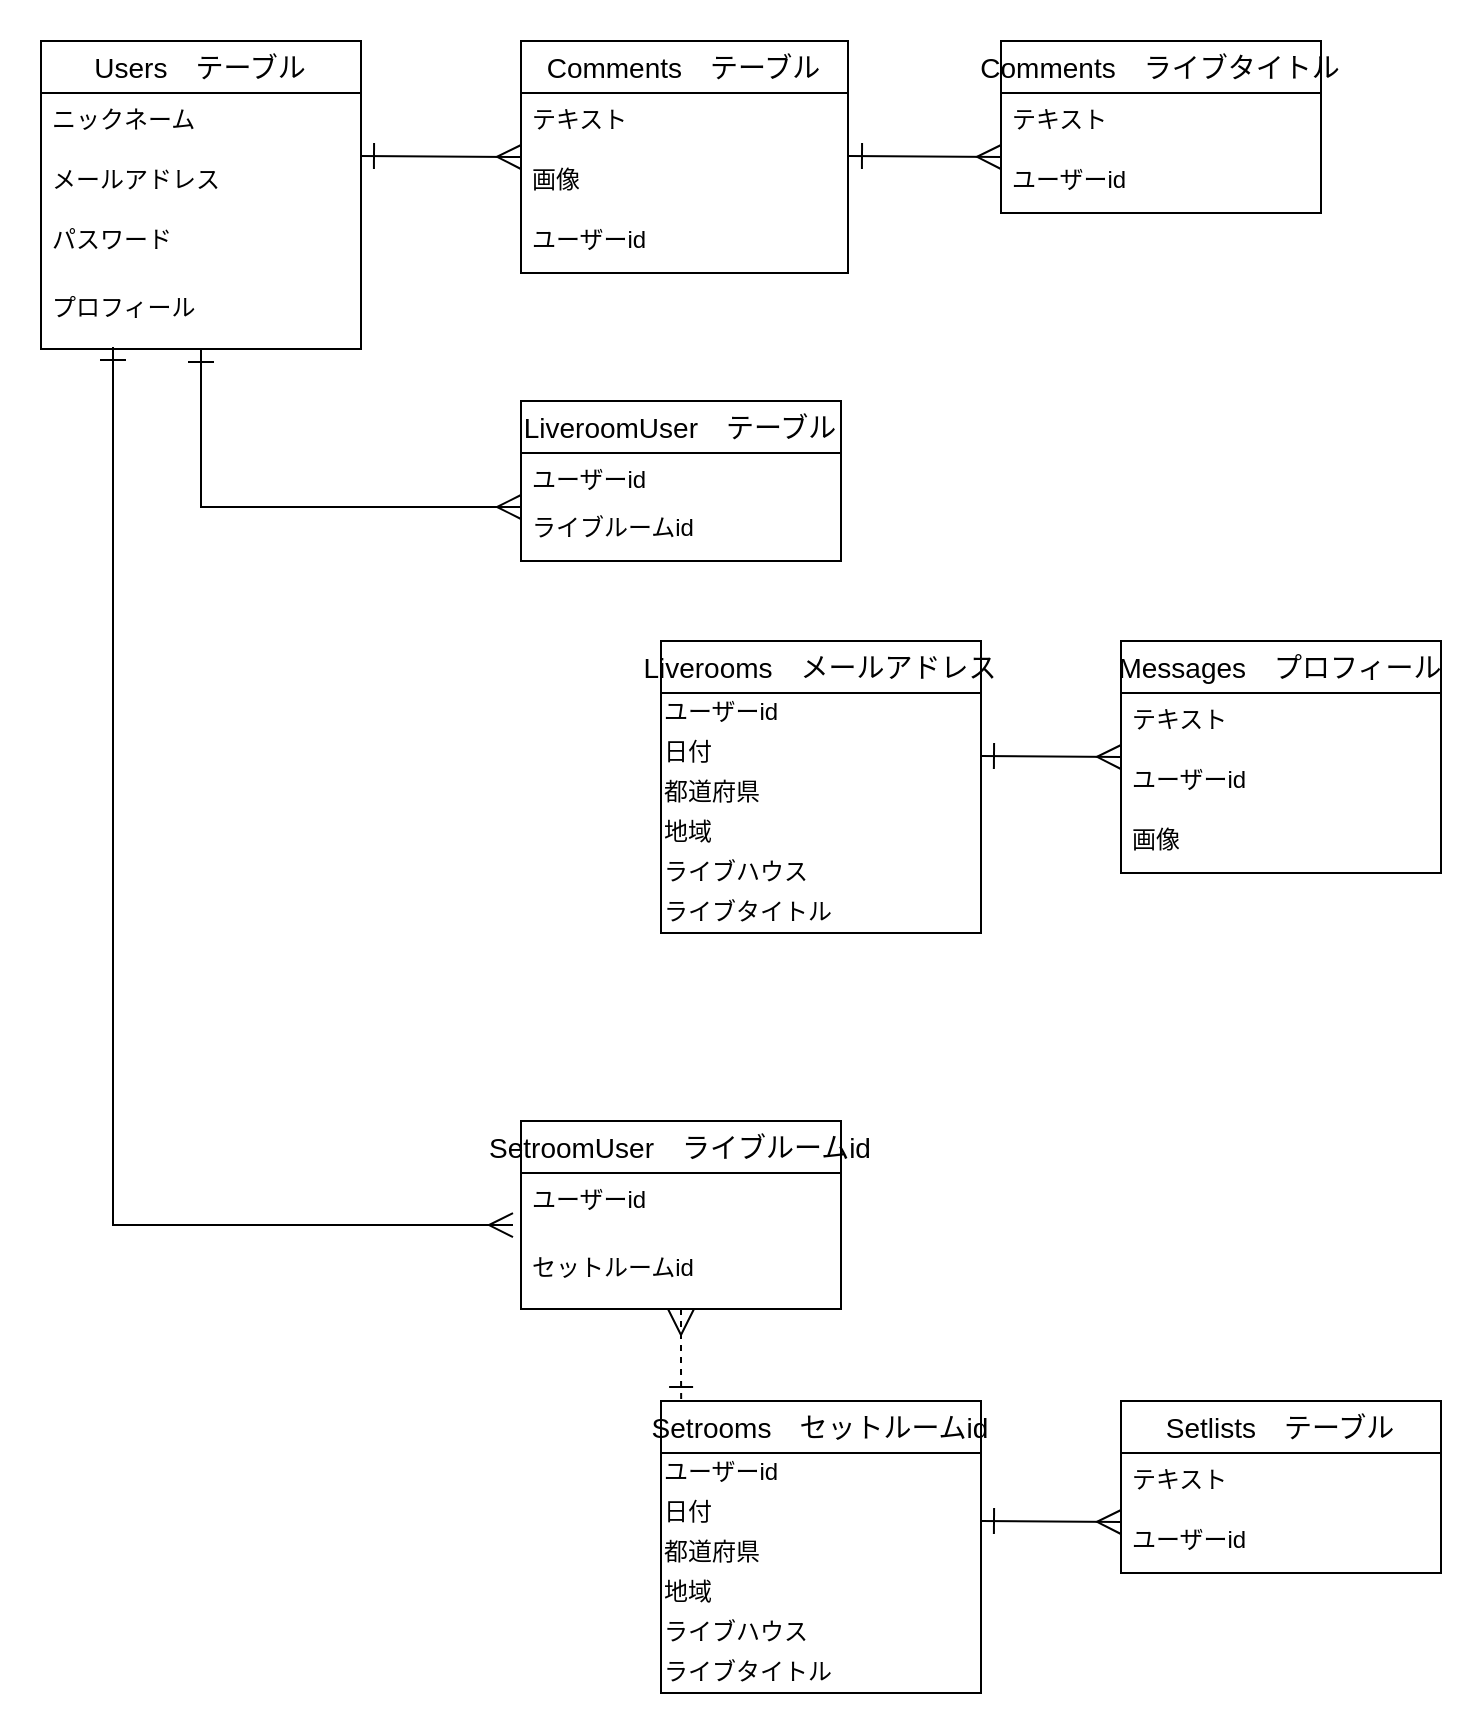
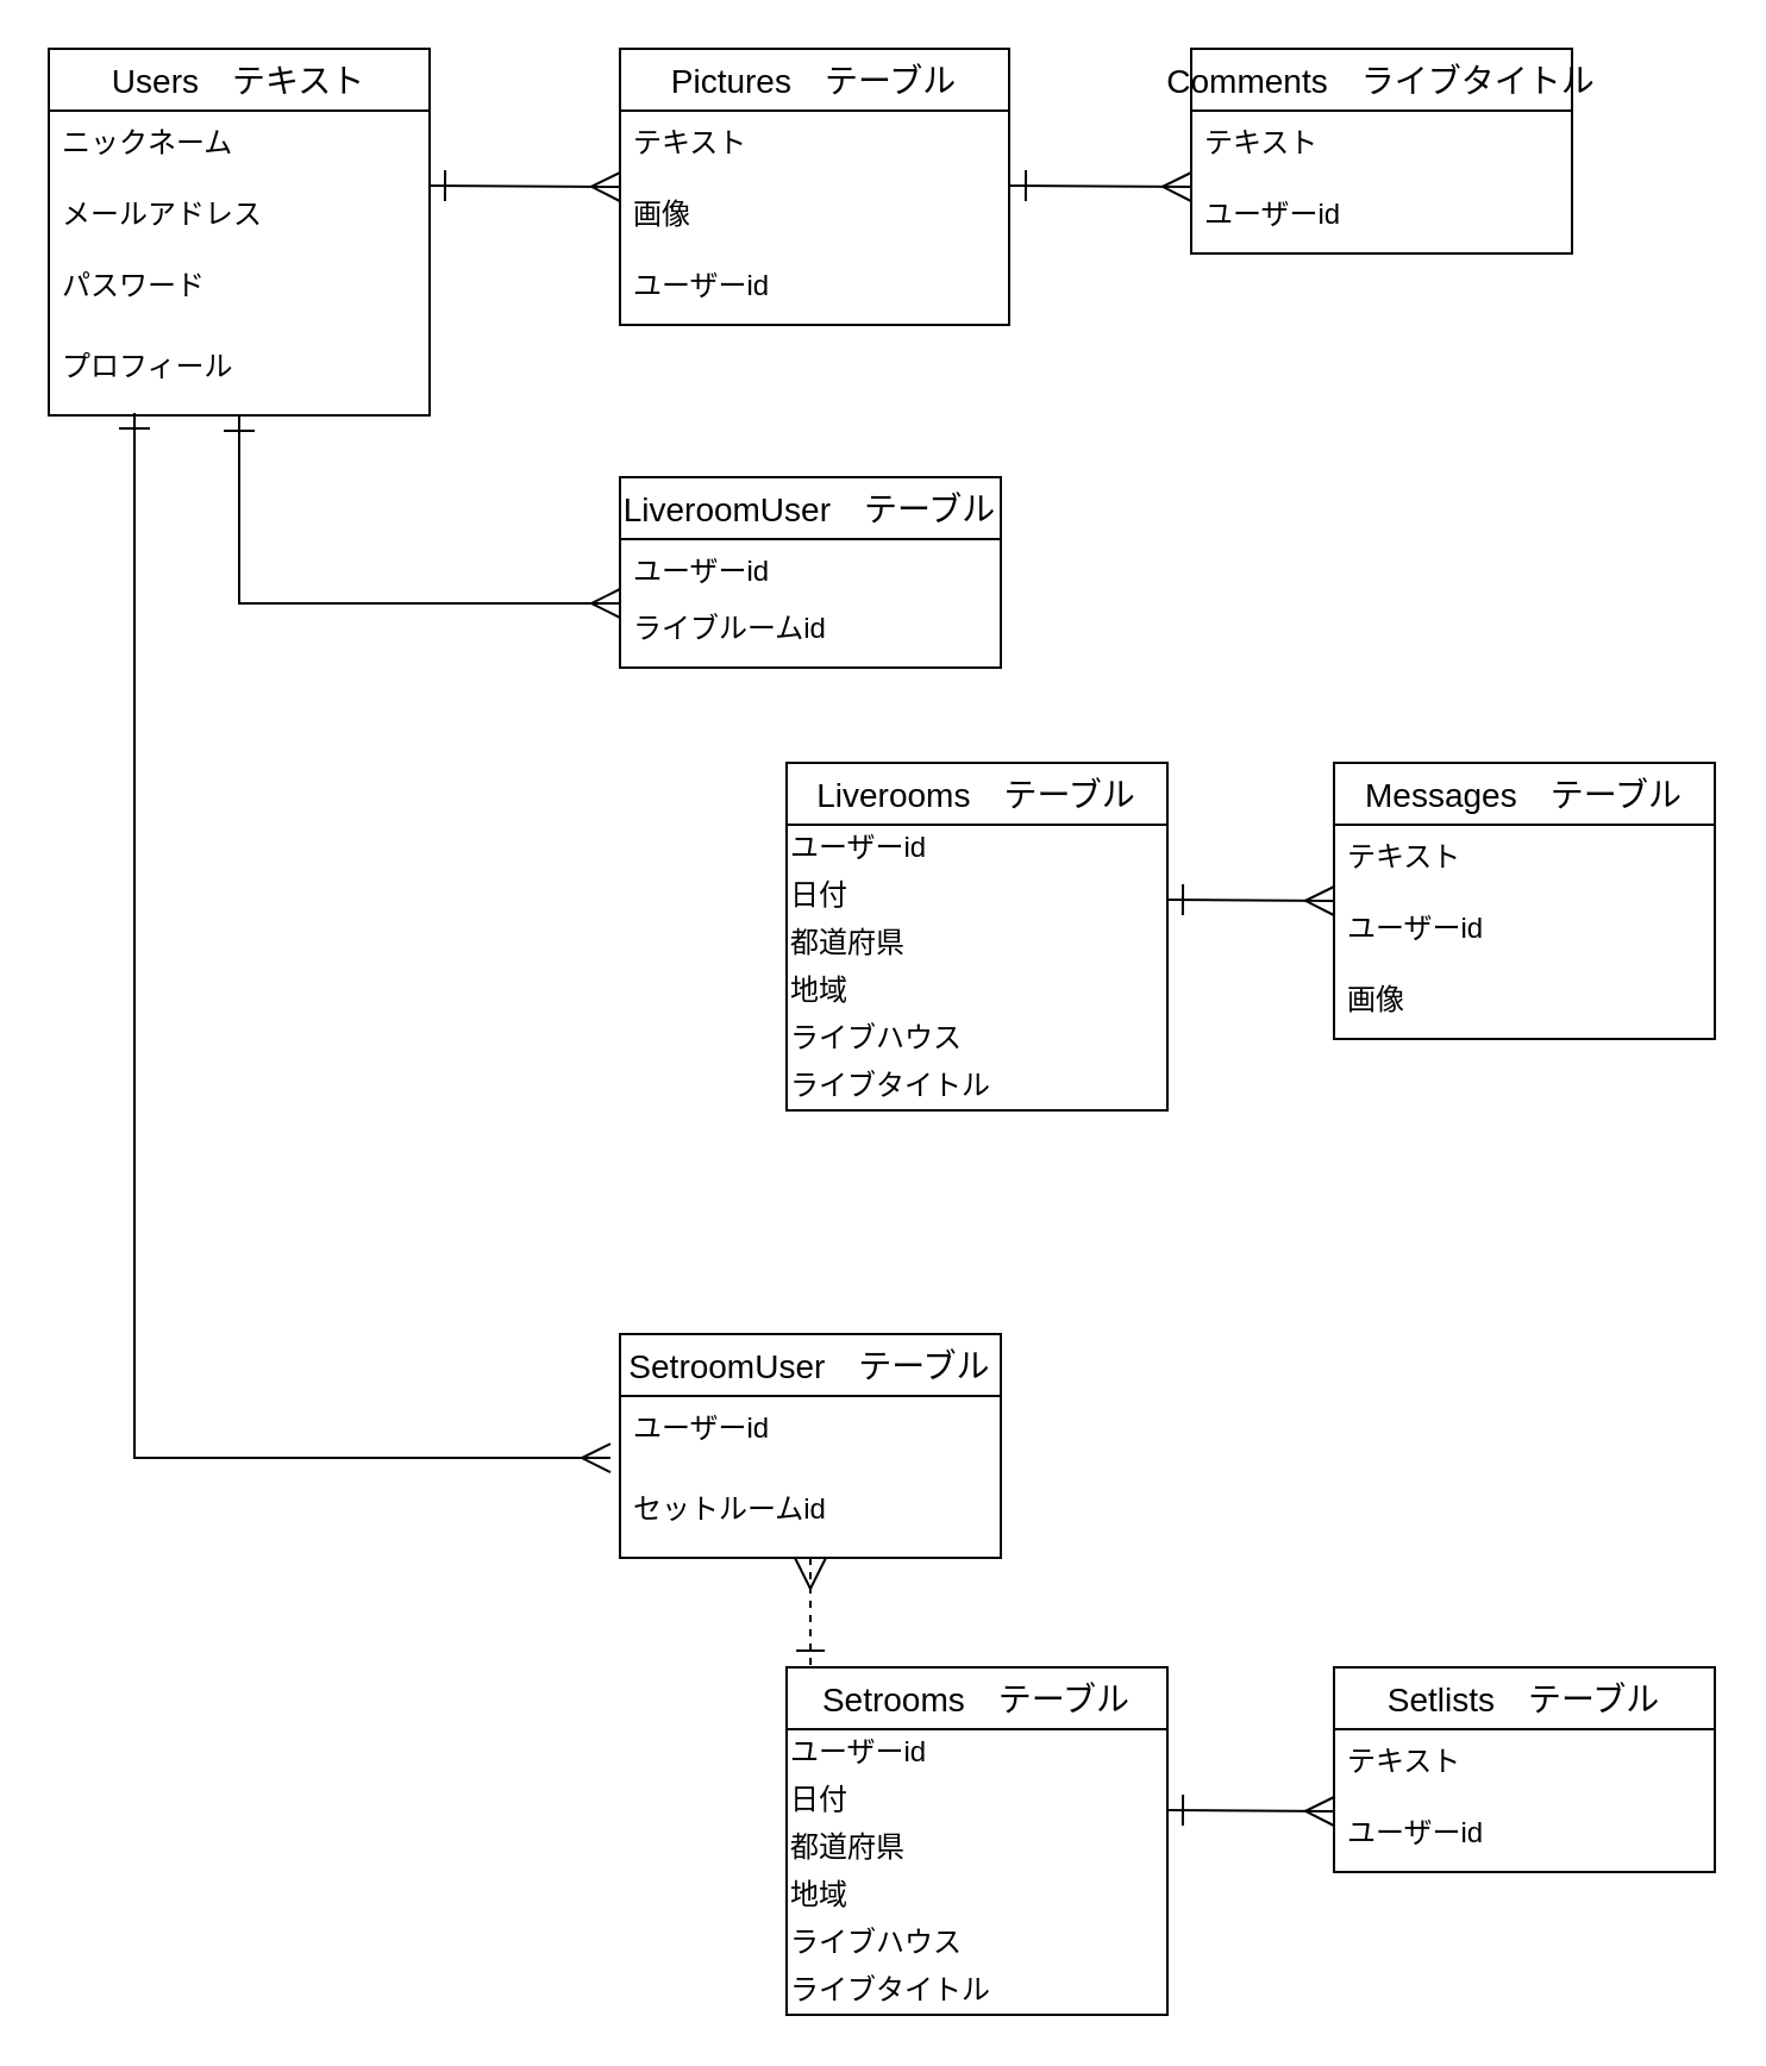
  <mxCell id="0" />
  <mxCell id="1" parent="0" />
  <mxCell id="2" style="edgeStyle=orthogonalEdgeStyle;rounded=0;orthogonalLoop=1;jettySize=auto;html=1;entryX=0;entryY=0.5;entryDx=0;entryDy=0;startArrow=ERone;startFill=0;endArrow=ERmany;endFill=0;startSize=11;endSize=10;" edge="1" parent="1" source="4" target="19"><mxGeometry relative="1" as="geometry" /></mxCell>
  <mxCell id="3" style="edgeStyle=orthogonalEdgeStyle;rounded=0;orthogonalLoop=1;jettySize=auto;html=1;entryX=-0.025;entryY=0.765;entryDx=0;entryDy=0;entryPerimeter=0;startArrow=ERone;startFill=0;endArrow=ERmany;endFill=0;startSize=11;endSize=10;exitX=0.225;exitY=0.971;exitDx=0;exitDy=0;exitPerimeter=0;" edge="1" parent="1" source="8" target="35"><mxGeometry relative="1" as="geometry" /></mxCell>
- <mxCell id="4" value="Users　テーブル" style="swimlane;fontStyle=0;childLayout=stackLayout;horizontal=1;startSize=26;horizontalStack=0;resizeParent=1;resizeParentMax=0;resizeLast=0;collapsible=1;marginBottom=0;align=center;fontSize=14;" vertex="1" parent="1"><mxGeometry x="20" y="20" width="160" height="154" as="geometry" /></mxCell>
+ <mxCell id="4" value="Users　テキスト" style="swimlane;fontStyle=0;childLayout=stackLayout;horizontal=1;startSize=26;horizontalStack=0;resizeParent=1;resizeParentMax=0;resizeLast=0;collapsible=1;marginBottom=0;align=center;fontSize=14;" vertex="1" parent="1"><mxGeometry x="20" y="20" width="160" height="154" as="geometry" /></mxCell>
  <mxCell id="5" value="ニックネーム" style="text;strokeColor=none;fillColor=none;spacingLeft=4;spacingRight=4;overflow=hidden;rotatable=0;points=[[0,0.5],[1,0.5]];portConstraint=eastwest;fontSize=12;" vertex="1" parent="4"><mxGeometry y="26" width="160" height="30" as="geometry" /></mxCell>
  <mxCell id="6" value="メールアドレス" style="text;strokeColor=none;fillColor=none;spacingLeft=4;spacingRight=4;overflow=hidden;rotatable=0;points=[[0,0.5],[1,0.5]];portConstraint=eastwest;fontSize=12;" vertex="1" parent="4"><mxGeometry y="56" width="160" height="30" as="geometry" /></mxCell>
  <mxCell id="7" value="パスワード" style="text;strokeColor=none;fillColor=none;spacingLeft=4;spacingRight=4;overflow=hidden;rotatable=0;points=[[0,0.5],[1,0.5]];portConstraint=eastwest;fontSize=12;" vertex="1" parent="4"><mxGeometry y="86" width="160" height="34" as="geometry" /></mxCell>
  <mxCell id="8" value="プロフィール" style="text;strokeColor=none;fillColor=none;spacingLeft=4;spacingRight=4;overflow=hidden;rotatable=0;points=[[0,0.5],[1,0.5]];portConstraint=eastwest;fontSize=12;" vertex="1" parent="4"><mxGeometry y="120" width="160" height="34" as="geometry" /></mxCell>
- <mxCell id="9" value="Comments　テーブル" style="swimlane;fontStyle=0;childLayout=stackLayout;horizontal=1;startSize=26;horizontalStack=0;resizeParent=1;resizeParentMax=0;resizeLast=0;collapsible=1;marginBottom=0;align=center;fontSize=14;" vertex="1" parent="1"><mxGeometry x="260" y="20" width="163.5" height="116" as="geometry" /></mxCell>
+ <mxCell id="9" value="Pictures　テーブル" style="swimlane;fontStyle=0;childLayout=stackLayout;horizontal=1;startSize=26;horizontalStack=0;resizeParent=1;resizeParentMax=0;resizeLast=0;collapsible=1;marginBottom=0;align=center;fontSize=14;" vertex="1" parent="1"><mxGeometry x="260" y="20" width="163.5" height="116" as="geometry" /></mxCell>
  <mxCell id="10" value="テキスト" style="text;strokeColor=none;fillColor=none;spacingLeft=4;spacingRight=4;overflow=hidden;rotatable=0;points=[[0,0.5],[1,0.5]];portConstraint=eastwest;fontSize=12;" vertex="1" parent="9"><mxGeometry y="26" width="163.5" height="30" as="geometry" /></mxCell>
  <mxCell id="11" value="画像" style="text;strokeColor=none;fillColor=none;spacingLeft=4;spacingRight=4;overflow=hidden;rotatable=0;points=[[0,0.5],[1,0.5]];portConstraint=eastwest;fontSize=12;" vertex="1" parent="9"><mxGeometry y="56" width="163.5" height="30" as="geometry" /></mxCell>
  <mxCell id="12" value="ユーザーid" style="text;strokeColor=none;fillColor=none;spacingLeft=4;spacingRight=4;overflow=hidden;rotatable=0;points=[[0,0.5],[1,0.5]];portConstraint=eastwest;fontSize=12;" vertex="1" parent="9"><mxGeometry y="86" width="163.5" height="30" as="geometry" /></mxCell>
  <mxCell id="13" value="Comments　ライブタイトル" style="swimlane;fontStyle=0;childLayout=stackLayout;horizontal=1;startSize=26;horizontalStack=0;resizeParent=1;resizeParentMax=0;resizeLast=0;collapsible=1;marginBottom=0;align=center;fontSize=14;" vertex="1" parent="1"><mxGeometry x="500" y="20" width="160" height="86" as="geometry" /></mxCell>
  <mxCell id="14" value="テキスト" style="text;strokeColor=none;fillColor=none;spacingLeft=4;spacingRight=4;overflow=hidden;rotatable=0;points=[[0,0.5],[1,0.5]];portConstraint=eastwest;fontSize=12;" vertex="1" parent="13"><mxGeometry y="26" width="160" height="30" as="geometry" /></mxCell>
  <mxCell id="15" value="ユーザーid" style="text;strokeColor=none;fillColor=none;spacingLeft=4;spacingRight=4;overflow=hidden;rotatable=0;points=[[0,0.5],[1,0.5]];portConstraint=eastwest;fontSize=12;" vertex="1" parent="13"><mxGeometry y="56" width="160" height="30" as="geometry" /></mxCell>
  <mxCell id="16" value="" style="endArrow=ERmany;html=1;rounded=0;startArrow=ERone;startFill=0;endFill=0;endSize=10;startSize=11;" edge="1" parent="1"><mxGeometry relative="1" as="geometry"><mxPoint x="180" y="77.5" as="sourcePoint" /><mxPoint x="260" y="78" as="targetPoint" /></mxGeometry></mxCell>
  <mxCell id="17" value="" style="endArrow=ERmany;html=1;rounded=0;startArrow=ERone;startFill=0;endFill=0;endSize=10;startSize=11;" edge="1" parent="1"><mxGeometry relative="1" as="geometry"><mxPoint x="424" y="77.5" as="sourcePoint" /><mxPoint x="500" y="78" as="targetPoint" /><Array as="points" /></mxGeometry></mxCell>
  <mxCell id="18" value="LiveroomUser　テーブル" style="swimlane;fontStyle=0;childLayout=stackLayout;horizontal=1;startSize=26;horizontalStack=0;resizeParent=1;resizeParentMax=0;resizeLast=0;collapsible=1;marginBottom=0;align=center;fontSize=14;" vertex="1" parent="1"><mxGeometry x="260" y="200" width="160" height="80" as="geometry" /></mxCell>
  <mxCell id="19" value="ユーザーid" style="text;strokeColor=none;fillColor=none;spacingLeft=4;spacingRight=4;overflow=hidden;rotatable=0;points=[[0,0.5],[1,0.5]];portConstraint=eastwest;fontSize=12;" vertex="1" parent="18"><mxGeometry y="26" width="160" height="54" as="geometry" /></mxCell>
  <mxCell id="20" value="ライブルームid" style="text;strokeColor=none;fillColor=none;spacingLeft=4;spacingRight=4;overflow=hidden;rotatable=0;points=[[0,0.5],[1,0.5]];portConstraint=eastwest;fontSize=12;" vertex="1" parent="1"><mxGeometry x="260" y="250" width="160" height="40" as="geometry" /></mxCell>
- <mxCell id="21" value="Liverooms　メールアドレス" style="swimlane;fontStyle=0;childLayout=stackLayout;horizontal=1;startSize=26;horizontalStack=0;resizeParent=1;resizeParentMax=0;resizeLast=0;collapsible=1;marginBottom=0;align=center;fontSize=14;" vertex="1" parent="1"><mxGeometry x="330" y="320" width="160" height="146" as="geometry" /></mxCell>
+ <mxCell id="21" value="Liverooms　テーブル" style="swimlane;fontStyle=0;childLayout=stackLayout;horizontal=1;startSize=26;horizontalStack=0;resizeParent=1;resizeParentMax=0;resizeLast=0;collapsible=1;marginBottom=0;align=center;fontSize=14;" vertex="1" parent="1"><mxGeometry x="330" y="320" width="160" height="146" as="geometry" /></mxCell>
  <mxCell id="22" value="ユーザーid" style="text;html=1;align=left;verticalAlign=middle;resizable=0;points=[];autosize=1;strokeColor=none;" vertex="1" parent="21"><mxGeometry y="26" width="160" height="20" as="geometry" /></mxCell>
  <mxCell id="23" value="日付" style="text;html=1;align=left;verticalAlign=middle;resizable=0;points=[];autosize=1;strokeColor=none;" vertex="1" parent="21"><mxGeometry y="46" width="160" height="20" as="geometry" /></mxCell>
  <mxCell id="24" value="都道府県" style="text;html=1;align=left;verticalAlign=middle;resizable=0;points=[];autosize=1;strokeColor=none;" vertex="1" parent="21"><mxGeometry y="66" width="160" height="20" as="geometry" /></mxCell>
  <mxCell id="25" value="地域" style="text;html=1;align=left;verticalAlign=middle;resizable=0;points=[];autosize=1;strokeColor=none;" vertex="1" parent="21"><mxGeometry y="86" width="160" height="20" as="geometry" /></mxCell>
  <mxCell id="26" value="ライブハウス" style="text;html=1;align=left;verticalAlign=middle;resizable=0;points=[];autosize=1;strokeColor=none;" vertex="1" parent="21"><mxGeometry y="106" width="160" height="20" as="geometry" /></mxCell>
  <mxCell id="27" value="ライブタイトル" style="text;html=1;align=left;verticalAlign=middle;resizable=0;points=[];autosize=1;strokeColor=none;" vertex="1" parent="21"><mxGeometry y="126" width="160" height="20" as="geometry" /></mxCell>
- <mxCell id="28" value="Messages　プロフィール" style="swimlane;fontStyle=0;childLayout=stackLayout;horizontal=1;startSize=26;horizontalStack=0;resizeParent=1;resizeParentMax=0;resizeLast=0;collapsible=1;marginBottom=0;align=center;fontSize=14;" vertex="1" parent="1"><mxGeometry x="560" y="320" width="160" height="116" as="geometry" /></mxCell>
+ <mxCell id="28" value="Messages　テーブル" style="swimlane;fontStyle=0;childLayout=stackLayout;horizontal=1;startSize=26;horizontalStack=0;resizeParent=1;resizeParentMax=0;resizeLast=0;collapsible=1;marginBottom=0;align=center;fontSize=14;" vertex="1" parent="1"><mxGeometry x="560" y="320" width="160" height="116" as="geometry" /></mxCell>
  <mxCell id="29" value="テキスト" style="text;strokeColor=none;fillColor=none;spacingLeft=4;spacingRight=4;overflow=hidden;rotatable=0;points=[[0,0.5],[1,0.5]];portConstraint=eastwest;fontSize=12;" vertex="1" parent="28"><mxGeometry y="26" width="160" height="30" as="geometry" /></mxCell>
  <mxCell id="30" value="ユーザーid" style="text;strokeColor=none;fillColor=none;spacingLeft=4;spacingRight=4;overflow=hidden;rotatable=0;points=[[0,0.5],[1,0.5]];portConstraint=eastwest;fontSize=12;" vertex="1" parent="28"><mxGeometry y="56" width="160" height="30" as="geometry" /></mxCell>
  <mxCell id="31" value="画像" style="text;strokeColor=none;fillColor=none;spacingLeft=4;spacingRight=4;overflow=hidden;rotatable=0;points=[[0,0.5],[1,0.5]];portConstraint=eastwest;fontSize=12;" vertex="1" parent="28"><mxGeometry y="86" width="160" height="30" as="geometry" /></mxCell>
  <mxCell id="32" value="" style="endArrow=ERmany;html=1;rounded=0;startArrow=ERone;startFill=0;endFill=0;endSize=10;startSize=11;" edge="1" parent="1"><mxGeometry relative="1" as="geometry"><mxPoint x="490" y="377.5" as="sourcePoint" /><mxPoint x="560" y="378" as="targetPoint" /><Array as="points" /></mxGeometry></mxCell>
  <mxCell id="33" style="edgeStyle=orthogonalEdgeStyle;rounded=0;orthogonalLoop=1;jettySize=auto;html=1;entryX=0.063;entryY=-0.007;entryDx=0;entryDy=0;entryPerimeter=0;startArrow=ERmany;startFill=0;endArrow=ERone;endFill=0;startSize=11;endSize=10;dashed=1;" edge="1" parent="1" source="34" target="37"><mxGeometry relative="1" as="geometry" /></mxCell>
- <mxCell id="34" value="SetroomUser　ライブルームid" style="swimlane;fontStyle=0;childLayout=stackLayout;horizontal=1;startSize=26;horizontalStack=0;resizeParent=1;resizeParentMax=0;resizeLast=0;collapsible=1;marginBottom=0;align=center;fontSize=14;" vertex="1" parent="1"><mxGeometry x="260" y="560" width="160" height="94" as="geometry" /></mxCell>
+ <mxCell id="34" value="SetroomUser　テーブル" style="swimlane;fontStyle=0;childLayout=stackLayout;horizontal=1;startSize=26;horizontalStack=0;resizeParent=1;resizeParentMax=0;resizeLast=0;collapsible=1;marginBottom=0;align=center;fontSize=14;" vertex="1" parent="1"><mxGeometry x="260" y="560" width="160" height="94" as="geometry" /></mxCell>
  <mxCell id="35" value="ユーザーid" style="text;strokeColor=none;fillColor=none;spacingLeft=4;spacingRight=4;overflow=hidden;rotatable=0;points=[[0,0.5],[1,0.5]];portConstraint=eastwest;fontSize=12;" vertex="1" parent="34"><mxGeometry y="26" width="160" height="34" as="geometry" /></mxCell>
  <mxCell id="36" value="セットルームid" style="text;strokeColor=none;fillColor=none;spacingLeft=4;spacingRight=4;overflow=hidden;rotatable=0;points=[[0,0.5],[1,0.5]];portConstraint=eastwest;fontSize=12;" vertex="1" parent="34"><mxGeometry y="60" width="160" height="34" as="geometry" /></mxCell>
- <mxCell id="37" value="Setrooms　セットルームid" style="swimlane;fontStyle=0;childLayout=stackLayout;horizontal=1;startSize=26;horizontalStack=0;resizeParent=1;resizeParentMax=0;resizeLast=0;collapsible=1;marginBottom=0;align=center;fontSize=14;" vertex="1" parent="1"><mxGeometry x="330" y="700" width="160" height="146" as="geometry" /></mxCell>
+ <mxCell id="37" value="Setrooms　テーブル" style="swimlane;fontStyle=0;childLayout=stackLayout;horizontal=1;startSize=26;horizontalStack=0;resizeParent=1;resizeParentMax=0;resizeLast=0;collapsible=1;marginBottom=0;align=center;fontSize=14;" vertex="1" parent="1"><mxGeometry x="330" y="700" width="160" height="146" as="geometry" /></mxCell>
  <mxCell id="38" value="ユーザーid" style="text;html=1;align=left;verticalAlign=middle;resizable=0;points=[];autosize=1;strokeColor=none;" vertex="1" parent="37"><mxGeometry y="26" width="160" height="20" as="geometry" /></mxCell>
  <mxCell id="39" value="日付" style="text;html=1;align=left;verticalAlign=middle;resizable=0;points=[];autosize=1;strokeColor=none;" vertex="1" parent="37"><mxGeometry y="46" width="160" height="20" as="geometry" /></mxCell>
  <mxCell id="40" value="都道府県" style="text;html=1;align=left;verticalAlign=middle;resizable=0;points=[];autosize=1;strokeColor=none;" vertex="1" parent="37"><mxGeometry y="66" width="160" height="20" as="geometry" /></mxCell>
  <mxCell id="41" value="地域" style="text;html=1;align=left;verticalAlign=middle;resizable=0;points=[];autosize=1;strokeColor=none;" vertex="1" parent="37"><mxGeometry y="86" width="160" height="20" as="geometry" /></mxCell>
  <mxCell id="42" value="ライブハウス" style="text;html=1;align=left;verticalAlign=middle;resizable=0;points=[];autosize=1;strokeColor=none;" vertex="1" parent="37"><mxGeometry y="106" width="160" height="20" as="geometry" /></mxCell>
  <mxCell id="43" value="ライブタイトル" style="text;html=1;align=left;verticalAlign=middle;resizable=0;points=[];autosize=1;strokeColor=none;" vertex="1" parent="37"><mxGeometry y="126" width="160" height="20" as="geometry" /></mxCell>
  <mxCell id="44" value="Setlists　テーブル" style="swimlane;fontStyle=0;childLayout=stackLayout;horizontal=1;startSize=26;horizontalStack=0;resizeParent=1;resizeParentMax=0;resizeLast=0;collapsible=1;marginBottom=0;align=center;fontSize=14;" vertex="1" parent="1"><mxGeometry x="560" y="700" width="160" height="86" as="geometry" /></mxCell>
  <mxCell id="45" value="テキスト" style="text;strokeColor=none;fillColor=none;spacingLeft=4;spacingRight=4;overflow=hidden;rotatable=0;points=[[0,0.5],[1,0.5]];portConstraint=eastwest;fontSize=12;" vertex="1" parent="44"><mxGeometry y="26" width="160" height="30" as="geometry" /></mxCell>
  <mxCell id="46" value="ユーザーid" style="text;strokeColor=none;fillColor=none;spacingLeft=4;spacingRight=4;overflow=hidden;rotatable=0;points=[[0,0.5],[1,0.5]];portConstraint=eastwest;fontSize=12;" vertex="1" parent="44"><mxGeometry y="56" width="160" height="30" as="geometry" /></mxCell>
  <mxCell id="47" value="" style="endArrow=ERmany;html=1;rounded=0;startArrow=ERone;startFill=0;endFill=0;endSize=10;startSize=11;" edge="1" parent="1"><mxGeometry relative="1" as="geometry"><mxPoint x="490" y="760" as="sourcePoint" /><mxPoint x="560" y="760.5" as="targetPoint" /><Array as="points" /></mxGeometry></mxCell>
